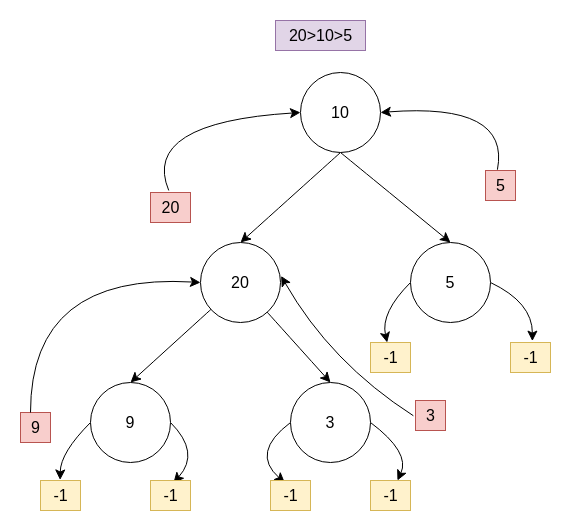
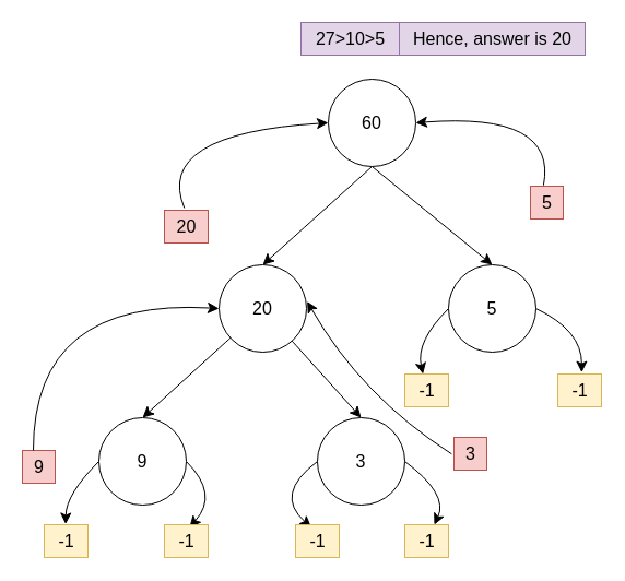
  <mxCell id="0" />
  <mxCell id="1" parent="0" />
  <mxCell id="2" style="edgeStyle=none;curved=1;rounded=0;orthogonalLoop=1;jettySize=auto;html=1;exitX=0.5;exitY=1;exitDx=0;exitDy=0;fontSize=12;startSize=8;endSize=8;entryX=0.5;entryY=0;entryDx=0;entryDy=0;" parent="1" source="4" target="7" edge="1"><mxGeometry relative="1" as="geometry"><mxPoint x="290" y="252" as="targetPoint" /></mxGeometry></mxCell>
  <mxCell id="3" style="edgeStyle=none;curved=1;rounded=0;orthogonalLoop=1;jettySize=auto;html=1;exitX=0.5;exitY=1;exitDx=0;exitDy=0;fontSize=12;startSize=8;endSize=8;entryX=0.5;entryY=0;entryDx=0;entryDy=0;" parent="1" source="4" target="10" edge="1"><mxGeometry relative="1" as="geometry"><mxPoint x="390" y="252" as="targetPoint" /></mxGeometry></mxCell>
- <mxCell id="4" value="10" style="ellipse;whiteSpace=wrap;html=1;aspect=fixed;fontSize=16;" parent="1" vertex="1"><mxGeometry x="300" y="72" width="80" height="80" as="geometry" /></mxCell>
+ <mxCell id="4" value="60" style="ellipse;whiteSpace=wrap;html=1;aspect=fixed;fontSize=16;" parent="1" vertex="1"><mxGeometry x="300" y="72" width="80" height="80" as="geometry" /></mxCell>
  <mxCell id="5" style="edgeStyle=none;curved=1;rounded=0;orthogonalLoop=1;jettySize=auto;html=1;fontSize=12;startSize=8;endSize=8;entryX=0.5;entryY=0;entryDx=0;entryDy=0;" parent="1" source="7" target="13" edge="1"><mxGeometry relative="1" as="geometry"><mxPoint x="130" y="382" as="targetPoint" /></mxGeometry></mxCell>
  <mxCell id="6" style="edgeStyle=none;curved=1;rounded=0;orthogonalLoop=1;jettySize=auto;html=1;fontSize=12;startSize=8;endSize=8;" parent="1" source="7" edge="1"><mxGeometry relative="1" as="geometry"><mxPoint x="330" y="382" as="targetPoint" /></mxGeometry></mxCell>
  <mxCell id="7" value="20" style="ellipse;whiteSpace=wrap;html=1;aspect=fixed;fontSize=16;" parent="1" vertex="1"><mxGeometry x="200" y="242" width="80" height="80" as="geometry" /></mxCell>
  <mxCell id="8" style="edgeStyle=none;curved=1;rounded=0;orthogonalLoop=1;jettySize=auto;html=1;exitX=0;exitY=0.5;exitDx=0;exitDy=0;fontSize=12;startSize=8;endSize=8;" parent="1" source="10" target="22" edge="1"><mxGeometry relative="1" as="geometry"><Array as="points"><mxPoint x="380" y="312" /></Array></mxGeometry></mxCell>
  <mxCell id="9" style="edgeStyle=none;curved=1;rounded=0;orthogonalLoop=1;jettySize=auto;html=1;exitX=1;exitY=0.5;exitDx=0;exitDy=0;entryX=0.547;entryY=-0.046;entryDx=0;entryDy=0;entryPerimeter=0;fontSize=12;startSize=8;endSize=8;" parent="1" source="10" target="21" edge="1"><mxGeometry relative="1" as="geometry"><Array as="points"><mxPoint x="532" y="302" /></Array></mxGeometry></mxCell>
  <mxCell id="10" value="5" style="ellipse;whiteSpace=wrap;html=1;aspect=fixed;fontSize=16;" parent="1" vertex="1"><mxGeometry x="410" y="242" width="80" height="80" as="geometry" /></mxCell>
  <mxCell id="11" style="edgeStyle=none;curved=1;rounded=0;orthogonalLoop=1;jettySize=auto;html=1;exitX=0;exitY=0.5;exitDx=0;exitDy=0;entryX=0.49;entryY=-0.018;entryDx=0;entryDy=0;entryPerimeter=0;fontSize=12;startSize=8;endSize=8;" parent="1" source="13" target="17" edge="1"><mxGeometry relative="1" as="geometry"><Array as="points"><mxPoint x="60" y="452" /></Array></mxGeometry></mxCell>
  <mxCell id="12" style="edgeStyle=none;curved=1;rounded=0;orthogonalLoop=1;jettySize=auto;html=1;exitX=1;exitY=0.5;exitDx=0;exitDy=0;entryX=0.574;entryY=0.077;entryDx=0;entryDy=0;entryPerimeter=0;fontSize=12;startSize=8;endSize=8;" parent="1" source="13" target="18" edge="1"><mxGeometry relative="1" as="geometry"><Array as="points"><mxPoint x="200" y="452" /></Array></mxGeometry></mxCell>
  <mxCell id="13" value="9" style="ellipse;whiteSpace=wrap;html=1;aspect=fixed;fontSize=16;" parent="1" vertex="1"><mxGeometry x="90" y="382" width="80" height="80" as="geometry" /></mxCell>
  <mxCell id="14" style="edgeStyle=none;curved=1;rounded=0;orthogonalLoop=1;jettySize=auto;html=1;exitX=0;exitY=0.5;exitDx=0;exitDy=0;entryX=0.36;entryY=0.077;entryDx=0;entryDy=0;entryPerimeter=0;fontSize=12;startSize=8;endSize=8;" parent="1" source="16" target="19" edge="1"><mxGeometry relative="1" as="geometry"><Array as="points"><mxPoint x="250" y="452" /></Array></mxGeometry></mxCell>
  <mxCell id="15" style="edgeStyle=none;curved=1;rounded=0;orthogonalLoop=1;jettySize=auto;html=1;exitX=1;exitY=0.5;exitDx=0;exitDy=0;fontSize=12;startSize=8;endSize=8;" parent="1" source="16" target="20" edge="1"><mxGeometry relative="1" as="geometry"><Array as="points"><mxPoint x="410" y="452" /></Array></mxGeometry></mxCell>
  <mxCell id="16" value="3" style="ellipse;whiteSpace=wrap;html=1;aspect=fixed;fontSize=16;" parent="1" vertex="1"><mxGeometry x="290" y="382" width="80" height="80" as="geometry" /></mxCell>
  <mxCell id="17" value="-1" style="text;html=1;align=center;verticalAlign=middle;resizable=0;points=[];autosize=1;strokeColor=#d6b656;fillColor=#fff2cc;fontSize=16;" parent="1" vertex="1"><mxGeometry x="40" y="480" width="40" height="30" as="geometry" /></mxCell>
  <mxCell id="18" value="-1" style="text;html=1;align=center;verticalAlign=middle;resizable=0;points=[];autosize=1;strokeColor=#d6b656;fillColor=#fff2cc;fontSize=16;" parent="1" vertex="1"><mxGeometry x="150" y="480" width="40" height="30" as="geometry" /></mxCell>
  <mxCell id="19" value="-1" style="text;html=1;align=center;verticalAlign=middle;resizable=0;points=[];autosize=1;strokeColor=#d6b656;fillColor=#fff2cc;fontSize=16;" parent="1" vertex="1"><mxGeometry x="270" y="480" width="40" height="30" as="geometry" /></mxCell>
  <mxCell id="20" value="-1" style="text;html=1;align=center;verticalAlign=middle;resizable=0;points=[];autosize=1;strokeColor=#d6b656;fillColor=#fff2cc;fontSize=16;" parent="1" vertex="1"><mxGeometry x="370" y="480" width="40" height="30" as="geometry" /></mxCell>
  <mxCell id="21" value="-1" style="text;html=1;align=center;verticalAlign=middle;resizable=0;points=[];autosize=1;strokeColor=#d6b656;fillColor=#fff2cc;fontSize=16;" parent="1" vertex="1"><mxGeometry x="510" y="342" width="40" height="30" as="geometry" /></mxCell>
  <mxCell id="22" value="-1" style="text;html=1;align=center;verticalAlign=middle;resizable=0;points=[];autosize=1;strokeColor=#d6b656;fillColor=#fff2cc;fontSize=16;" parent="1" vertex="1"><mxGeometry x="370" y="342" width="40" height="30" as="geometry" /></mxCell>
  <mxCell id="23" value="9" style="text;html=1;align=center;verticalAlign=middle;resizable=0;points=[];autosize=1;strokeColor=#b85450;fillColor=#f8cecc;fontSize=16;" parent="1" vertex="1"><mxGeometry x="20" y="412" width="30" height="30" as="geometry" /></mxCell>
  <mxCell id="24" value="" style="endArrow=classic;html=1;rounded=0;fontSize=12;startSize=8;endSize=8;curved=1;entryX=0;entryY=0.5;entryDx=0;entryDy=0;" parent="1" target="7" edge="1"><mxGeometry width="50" height="50" relative="1" as="geometry"><mxPoint x="30" y="412" as="sourcePoint" /><mxPoint x="80" y="362" as="targetPoint" /><Array as="points"><mxPoint x="30" y="272" /></Array></mxGeometry></mxCell>
  <mxCell id="25" value="3" style="text;html=1;align=center;verticalAlign=middle;resizable=0;points=[];autosize=1;strokeColor=#b85450;fillColor=#f8cecc;fontSize=16;" parent="1" vertex="1"><mxGeometry x="415" y="400" width="30" height="30" as="geometry" /></mxCell>
  <mxCell id="26" value="" style="endArrow=classic;html=1;rounded=0;fontSize=12;startSize=8;endSize=8;curved=1;entryX=1.008;entryY=0.418;entryDx=0;entryDy=0;entryPerimeter=0;exitX=-0.071;exitY=0.508;exitDx=0;exitDy=0;exitPerimeter=0;" parent="1" source="25" target="7" edge="1"><mxGeometry width="50" height="50" relative="1" as="geometry"><mxPoint x="440" y="472" as="sourcePoint" /><mxPoint x="490" y="422" as="targetPoint" /><Array as="points"><mxPoint x="330" y="362" /></Array></mxGeometry></mxCell>
  <mxCell id="27" value="20" style="text;html=1;align=center;verticalAlign=middle;resizable=0;points=[];autosize=1;strokeColor=#b85450;fillColor=#f8cecc;fontSize=16;" parent="1" vertex="1"><mxGeometry x="150" y="192" width="40" height="30" as="geometry" /></mxCell>
  <mxCell id="28" value="" style="endArrow=classic;html=1;rounded=0;fontSize=12;startSize=8;endSize=8;curved=1;entryX=0;entryY=0.5;entryDx=0;entryDy=0;exitX=0.456;exitY=-0.068;exitDx=0;exitDy=0;exitPerimeter=0;" parent="1" source="27" target="4" edge="1"><mxGeometry width="50" height="50" relative="1" as="geometry"><mxPoint x="190" y="172" as="sourcePoint" /><mxPoint x="240" y="122" as="targetPoint" /><Array as="points"><mxPoint x="140" y="122" /></Array></mxGeometry></mxCell>
  <mxCell id="29" value="5" style="text;html=1;align=center;verticalAlign=middle;resizable=0;points=[];autosize=1;strokeColor=#b85450;fillColor=#f8cecc;fontSize=16;" parent="1" vertex="1"><mxGeometry x="485" y="170" width="30" height="30" as="geometry" /></mxCell>
  <mxCell id="30" value="" style="endArrow=classic;html=1;rounded=0;fontSize=12;startSize=8;endSize=8;curved=1;entryX=1;entryY=0.5;entryDx=0;entryDy=0;exitX=0.397;exitY=-0.027;exitDx=0;exitDy=0;exitPerimeter=0;" parent="1" source="29" target="4" edge="1"><mxGeometry width="50" height="50" relative="1" as="geometry"><mxPoint x="510" y="182" as="sourcePoint" /><mxPoint x="560" y="132" as="targetPoint" /><Array as="points"><mxPoint x="510" y="102" /></Array></mxGeometry></mxCell>
- <mxCell id="31" value="20&amp;gt;10&amp;gt;5" style="text;html=1;align=center;verticalAlign=middle;resizable=0;points=[];autosize=1;strokeColor=#9673a6;fillColor=#e1d5e7;fontSize=16;" parent="1" vertex="1"><mxGeometry x="275" y="20" width="90" height="30" as="geometry" /></mxCell>
+ <mxCell id="31" value="27&amp;gt;10&amp;gt;5" style="text;html=1;align=center;verticalAlign=middle;resizable=0;points=[];autosize=1;strokeColor=#9673a6;fillColor=#e1d5e7;fontSize=16;" parent="1" vertex="1"><mxGeometry x="275" y="20" width="90" height="30" as="geometry" /></mxCell>
+ <mxCell id="32" value="Hence, answer is 20" style="text;html=1;align=center;verticalAlign=middle;resizable=0;points=[];autosize=1;strokeColor=#9673a6;fillColor=#e1d5e7;fontSize=16;" parent="1" vertex="1"><mxGeometry x="365" y="20" width="170" height="30" as="geometry" /></mxCell>
